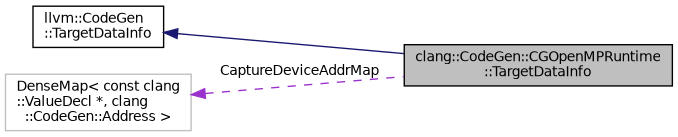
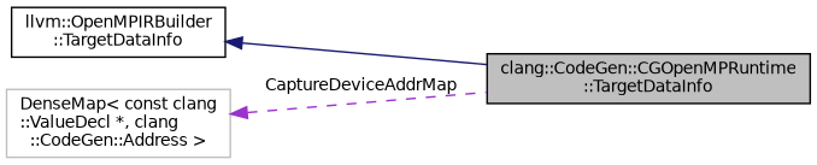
  digraph {
    rankdir=LR
    fontname="DejaVu Sans"
    node [color=black fontname="DejaVu Sans" fontsize=10 shape=record]
    edge [dir=back fontname="DejaVu Sans" fontsize=10 labelfontname=Helvetica labelfontsize=10]
    n1 [fillcolor=grey75 fontcolor=black height=0.2 label="clang::CodeGen::CGOpenMPRuntime\l::TargetDataInfo" style=filled width=0.4]
-   n2 [height=0.2 label="llvm::CodeGen\l::TargetDataInfo" width=0.4]
+   n2 [height=0.2 label="llvm::OpenMPIRBuilder\l::TargetDataInfo" width=0.4]
    n3 [color=grey75 height=0.2 label="DenseMap\< const clang\l::ValueDecl *, clang\l::CodeGen::Address \>" width=0.4]
    n2 -> n1 [color=midnightblue style=solid]
    n3 -> n1 [color=darkorchid3 label=" CaptureDeviceAddrMap" style=dashed]
  }
